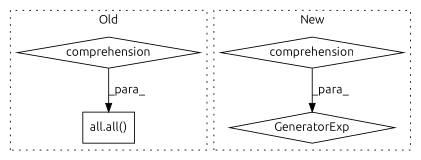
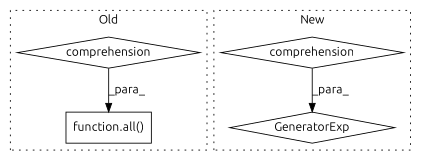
  digraph {
    fontname=Ubuntu
    node [a=45 l=3 shape=diamond fontname=Ubuntu]
    edge [fontname=Ubuntu]
-   n1 [a=75 l="4,1" label="all.all()" s="3986,4037" shape=box]
+   n1 [a=75 l="4,1" label="function.all()" s="3986,4037" shape=box]
    n2 [label=comprehension s=4015]
    n3 [a=55 l=14 label=GeneratorExp s=5628]
    n4 [label=comprehension s=5799]
    subgraph cluster_1 {
      label=Old
      style=dotted
      n1
      n2
    }
    subgraph cluster_2 {
      label=New
      style=dotted
      n3
      n4
    }
    n2 -> n1 [label=_para_]
    n4 -> n3 [label=_para_]
  }
